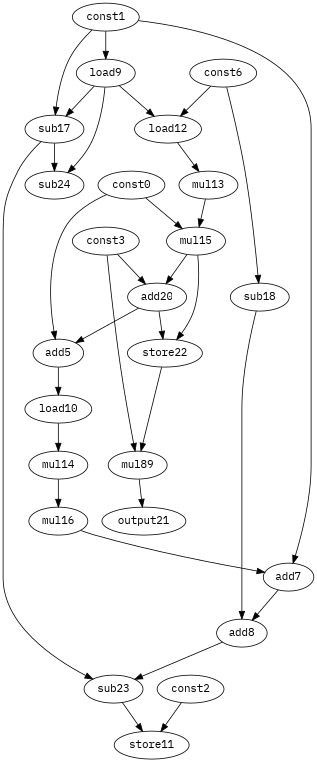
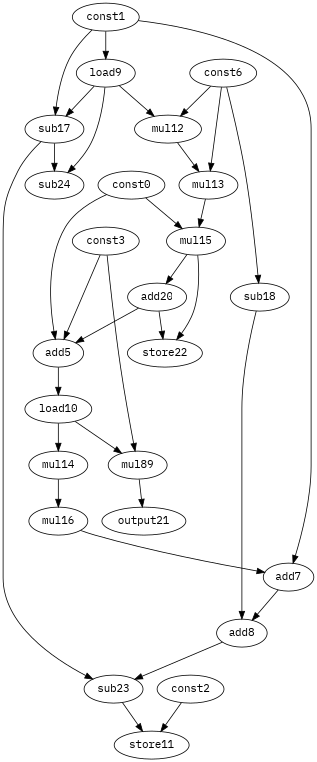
  digraph {
    fontname="IBM Plex Mono"
    node [fontname="IBM Plex Mono" opcode=mul]
    edge [fontname="IBM Plex Mono" operand=0]
    const0 [opcode=const]
    add5 [opcode=add]
    mul15
    load10 [opcode=load]
    add20 [opcode=add]
    store22 [opcode=store]
    const1 [opcode=const]
    add7 [opcode=add]
    load9 [opcode=load]
    sub17 [opcode=sub]
    add8 [opcode=add]
-   mul12 [label=load12]
+   mul12
    sub24 [opcode=sub]
    sub23 [opcode=sub]
    const2 [opcode=const]
    store11 [opcode=store]
    mul16
    const3 [opcode=const]
    n19 [label=mul89]
    output21 [opcode=output]
    mul14
    const6 [opcode=const]
    mul13
    sub18 [opcode=sub]
    const0 -> add5
    const0 -> mul15
    add5 -> load10
    mul15 -> add20 [operand=1]
    mul15 -> store22 [operand=1]
-   store22 -> n19
+   load10 -> n19
    load10 -> mul14
    add20 -> add5 [operand=1]
    add20 -> store22
    const1 -> add7 [operand=1]
    const1 -> load9
    const1 -> sub17
    add7 -> add8 [operand=1]
    load9 -> sub17 [operand=1]
    load9 -> mul12
    load9 -> sub24 [operand=1]
    sub17 -> sub24
    sub17 -> sub23 [operand=1]
    add8 -> sub23
    mul12 -> mul13
    sub23 -> store11 [operand=1]
    const2 -> store11
    mul16 -> add7
-   const3 -> add20
+   const3 -> add5
    const3 -> n19 [operand=1]
    n19 -> output21
    mul14 -> mul16 [operand=1]
    const6 -> mul12 [operand=1]
+   const6 -> mul13 [operand=1]
    const6 -> sub18 [operand=1]
    mul13 -> mul15 [operand=1]
    sub18 -> add8
  }
